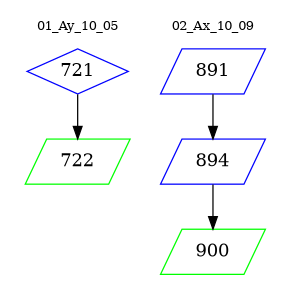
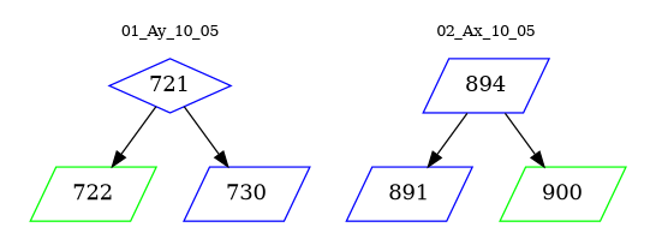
  digraph {
    node [color=blue shape=parallelogram]
    edge [color=black]
    n1 [label=721 shape=diamond]
    n2 [color=green label=722]
+   n3 [label=730]
    n4 [label=894]
    n5 [label=891]
    n6 [color=green label=900]
    subgraph cluster_1 {
      color=white
      fontsize=10
      label="01_Ay_10_05"
      n1
      n2
+     n3
    }
    subgraph cluster_2 {
      color=white
      fontsize=10
-     label="02_Ax_10_09"
+     label="02_Ax_10_05"
      n4
      n5
      n6
    }
    n1 -> n2
-   n5 -> n4
+   n1 -> n3
+   n4 -> n5
    n4 -> n6
  }
